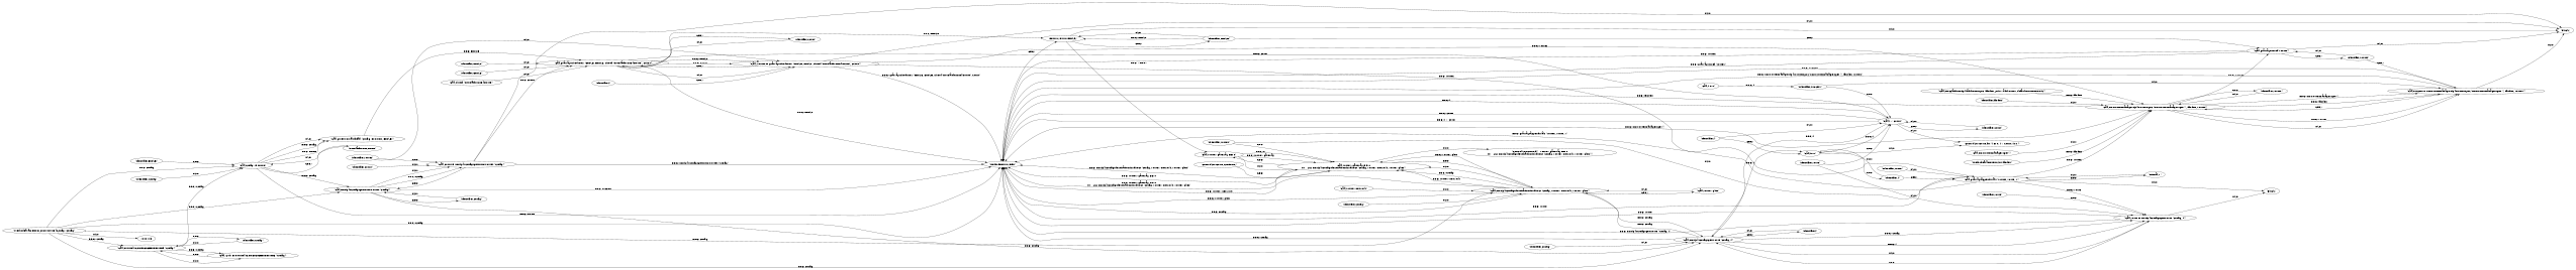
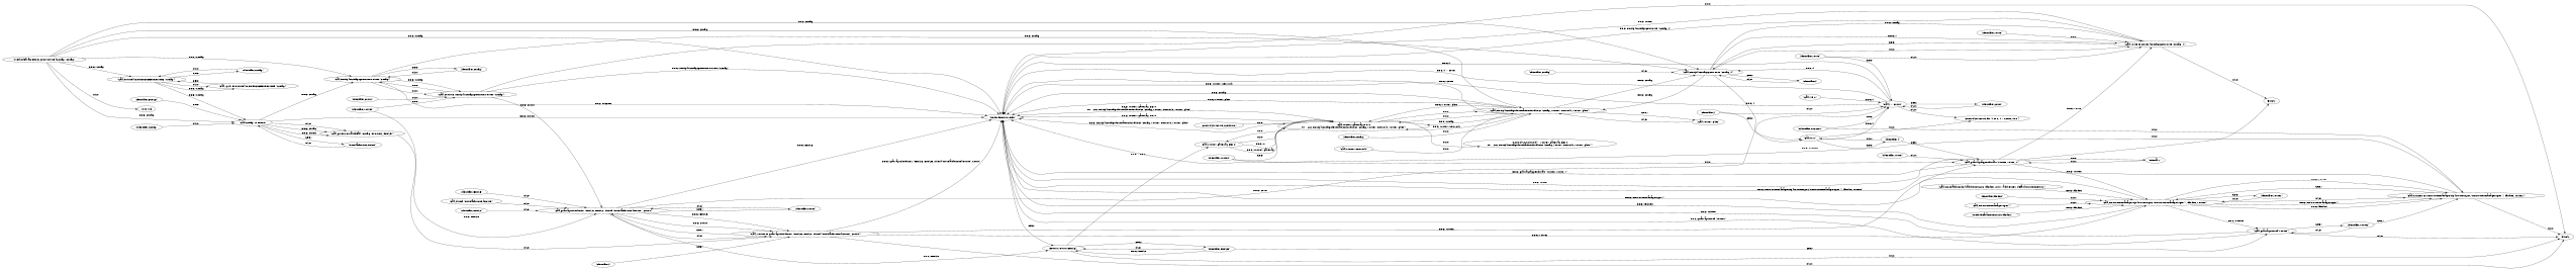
  digraph {
    rankdir=LR
    n1 [label="(Call,nm_ip4_config_get_num_routes (config))"]
    n2 [label="(Call,count = nm_ip4_config_get_num_routes (config))"]
    n3 [label="(Call,nm_ip4_config_get_route (config, i))"]
    n4 [label="(Identifier,config)"]
    n5 [label="(MethodReturn,RET)"]
    n6 [label="(Call,g_array_sized_new (FALSE, FALSE, sizeof (NMPlatformIP4Route), count))"]
    n7 [label="(Block,)"]
    n8 [label="(Call,nm_ip4_config_destination_is_direct (config, route->network, route->plen))"]
    n9 [label="(Call,i++)"]
    n10 [label="(Call,route = nm_ip4_config_get_route (config, i))"]
    n11 [label="(Identifier,i)"]
    n12 [label="(Return,return FALSE;)"]
    n13 [label="(Call,config != NULL)"]
    n14 [label="(Call,g_return_val_if_fail (config != NULL, FALSE))"]
    n15 [label="(NMPlatformIP,NULL)"]
    n16 [label="(Call,NM_IP4_CONFIG_GET_PRIVATE (config))"]
    n17 [label="(Identifier,config)"]
    n18 [label="(Call,*priv = NM_IP4_CONFIG_GET_PRIVATE (config))"]
    n19 [label="(MethodParameterIn,const NMIP4Config *config)"]
    1000103
    n21 [label="(Call,route->gateway == 0\n\t\t\t    && nm_ip4_config_destination_is_direct (config, route->network, route->plen))"]
    n22 [label="(Call,route->plen)"]
    n23 [label="(Call,*routes = g_array_sized_new (FALSE, FALSE, sizeof (NMPlatformIP4Route), count))"]
    n24 [label="(Call,i < count)"]
    n25 [label="(Identifier,count)"]
    n26 [label="(Call,g_array_append_vals (routes, route, 1))"]
    n27 [label="(Call,nm_route_manager_ip4_route_sync (nm_route_manager_get (), ifindex, routes))"]
    n28 [label="(Identifier,count)"]
    n29 [label="(ControlStructure,for (i = 0; i < count; i++))"]
    n30 [label="(Call,route->gateway == 0)"]
    n31 [label="(Identifier,FALSE)"]
    n32 [label="(Block,)"]
    n33 [label="(Literal,1)"]
    n34 [label="(Call,success = nm_route_manager_ip4_route_sync (nm_route_manager_get (), ifindex, routes))"]
    n35 [label="(Call,g_array_unref (routes))"]
    n36 [label="(Identifier,routes)"]
    n37 [label="(Identifier,routes)"]
    n38 [label="(Identifier,i)"]
    n39 [label="(ControlStructure,if (   route->gateway == 0\n\t\t\t    && nm_ip4_config_destination_is_direct (config, route->network, route->plen)))"]
    n40 [label="(Identifier,count)"]
    n41 [label="(Call,i = 0)"]
    n42 [label="(Identifier,config)"]
    n43 [label="(Identifier,route)"]
    n44 [label="(Identifier,i)"]
    n45 [label="(Call,sizeof (NMPlatformIP4Route))"]
    n46 [label="(Identifier,FALSE)"]
    n47 [label="(Identifier,FALSE)"]
    n48 [label="(MethodParameterIn,int ifindex)"]
    n49 [label="(Identifier,route)"]
    n50 [label="(Call,nm_platform_ip4_address_sync (ifindex, priv->addresses, default_route_metric))"]
    n51 [label="(Identifier,config)"]
    n52 [label="(Call,route->network)"]
    n53 [label="(Identifier,success)"]
    n54 [label="(Identifier,routes)"]
    n55 [label="(Identifier,i)"]
    n56 [label="(Identifier,route)"]
    n57 [label="(ControlStructure,continue;)"]
    n58 [label="(Identifier,config)"]
    n59 [label="(Identifier,routes)"]
    n60 [label="(Identifier,ifindex)"]
    n61 [label="(Identifier,FALSE)"]
    n62 [label="(Call,nm_route_manager_get ())"]
    n1 -> n2 [label="AST: "]
    n1 -> n2 [label="DDG: config"]
    n1 -> n3 [label="DDG: config"]
    n1 -> n4 [label="CFG: "]
    n1 -> n5 [label="DDG: success"]
    n2 -> n1 [label="CFG: "]
    n2 -> n5 [label="DDG: nm_ip4_config_get_num_routes (config)"]
    n2 -> n6 [label="DDG: count"]
    n2 -> n7 [label="AST: "]
-   n3 -> n5 [label="DDG: config"]
    n3 -> n8 [label="DDG: config"]
    n3 -> n9 [label="DDG: i"]
    n3 -> n10 [label="AST: "]
    n3 -> n10 [label="DDG: config"]
    n3 -> n10 [label="DDG: i"]
    n3 -> n11 [label="CFG: "]
    n4 -> n1 [label="AST: "]
    n5 -> n12 [label="CFG: "]
    n6 -> n5 [label="DDG: FALSE"]
    n6 -> n12 [label="DDG: FALSE"]
    n6 -> n23 [label="AST: "]
    n6 -> n23 [label="DDG: FALSE"]
    n6 -> n23 [label="DDG: count"]
    n6 -> n24 [label="DDG: count"]
    n6 -> n25 [label="CFG: "]
    n8 -> n3 [label="DDG: config"]
    n8 -> n5 [label="DDG: route->plen"]
    n8 -> n5 [label="DDG: route->network"]
    n8 -> n5 [label="DDG: config"]
    n8 -> n21 [label="AST: "]
    n8 -> n21 [label="DDG: config"]
    n8 -> n21 [label="DDG: route->network"]
    n8 -> n21 [label="DDG: route->plen"]
    n8 -> n22 [label="CFG: "]
    n9 -> n24 [label="DDG: i"]
    n9 -> n29 [label="AST: "]
    n9 -> n38 [label="CFG: "]
    n10 -> n3 [label="CFG: "]
    n10 -> n5 [label="DDG: nm_ip4_config_get_route (config, i)"]
    n10 -> n5 [label="DDG: route"]
    n10 -> n32 [label="AST: "]
    n11 -> n3 [label="AST: "]
    n12 -> n7 [label="AST: "]
    n12 -> n30 [label="DDG: <RET>"]
    n12 -> n31 [label="CFG: "]
    n13 -> n1 [label="DDG: config"]
    n13 -> n5 [label="DDG: NULL"]
    n13 -> n14 [label="AST: "]
    n13 -> n14 [label="DDG: config"]
    n13 -> n14 [label="DDG: NULL"]
    n13 -> n15 [label="CFG: "]
    n14 -> n6 [label="DDG: FALSE"]
    n15 -> n13 [label="AST: "]
    n16 -> n13 [label="DDG: config"]
    n16 -> n17 [label="CFG: "]
    n16 -> n18 [label="AST: "]
    n16 -> n18 [label="DDG: config"]
    n17 -> n16 [label="AST: "]
    n18 -> n16 [label="CFG: "]
    n19 -> n1 [label="DDG: config"]
    n19 -> n3 [label="DDG: config"]
    n19 -> n5 [label="DDG: config"]
    n19 -> n8 [label="DDG: config"]
    n19 -> n13 [label="DDG: config"]
    n19 -> n16 [label="DDG: config"]
    n19 -> 1000103 [label="AST: "]
    n21 -> n5 [label="DDG: route->gateway == 0\n\t\t\t    && nm_ip4_config_destination_is_direct (config, route->network, route->plen)"]
    n21 -> n5 [label="DDG: route->gateway == 0"]
    n21 -> n5 [label="DDG: nm_ip4_config_destination_is_direct (config, route->network, route->plen)"]
    n21 -> n8 [label="CFG: "]
    n21 -> n30 [label="CFG: "]
    n21 -> n39 [label="AST: "]
    n22 -> n8 [label="AST: "]
    n23 -> n5 [label="DDG: g_array_sized_new (FALSE, FALSE, sizeof (NMPlatformIP4Route), count)"]
    n23 -> n6 [label="CFG: "]
    n23 -> n7 [label="AST: "]
    n23 -> n26 [label="DDG: routes"]
    n23 -> n27 [label="DDG: routes"]
    n24 -> n3 [label="DDG: i"]
    n24 -> n5 [label="DDG: i"]
    n24 -> n5 [label="DDG: i < count"]
    n24 -> n5 [label="DDG: count"]
    n24 -> n28 [label="CFG: "]
    n24 -> n29 [label="AST: "]
    n25 -> n6 [label="AST: "]
    n26 -> n5 [label="DDG: route"]
    n26 -> n5 [label="DDG: g_array_append_vals (routes, route, 1)"]
    n26 -> n10 [label="DDG: route"]
    n26 -> n27 [label="DDG: routes"]
    n26 -> n32 [label="AST: "]
    n26 -> n33 [label="CFG: "]
    n27 -> n5 [label="DDG: ifindex"]
    n27 -> n5 [label="DDG: nm_route_manager_get ()"]
    n27 -> n34 [label="AST: "]
    n27 -> n34 [label="DDG: nm_route_manager_get ()"]
    n27 -> n34 [label="DDG: ifindex"]
    n27 -> n34 [label="DDG: routes"]
    n27 -> n35 [label="DDG: routes"]
    n27 -> n36 [label="CFG: "]
    n28 -> n24 [label="AST: "]
    n30 -> n21 [label="AST: "]
    n30 -> n21 [label="DDG: route->gateway"]
    n30 -> n21 [label="DDG: 0"]
    n31 -> n12 [label="AST: "]
    n31 -> n12 [label="DDG: FALSE"]
    n31 -> n35 [label="CFG: "]
    n33 -> n26 [label="AST: "]
    n34 -> n5 [label="DDG: nm_route_manager_ip4_route_sync (nm_route_manager_get (), ifindex, routes)"]
    n34 -> n5 [label="DDG: success"]
    n34 -> n7 [label="AST: "]
    n34 -> n27 [label="CFG: "]
    n35 -> n5 [label="DDG: routes"]
    n35 -> n5 [label="DDG: g_array_unref (routes)"]
    n35 -> n7 [label="AST: "]
    n35 -> n37 [label="CFG: "]
    n36 -> n27 [label="AST: "]
    n37 -> n34 [label="CFG: "]
    n37 -> n35 [label="AST: "]
    n38 -> n9 [label="AST: "]
    n38 -> n26 [label="CFG: "]
    n40 -> n2 [label="AST: "]
-   n41 -> n53 [label="DDG: i"]
+   n41 -> n24 [label="DDG: i"]
    n42 -> n13 [label="AST: "]
    n43 -> n26 [label="AST: "]
    n44 -> n9 [label="CFG: "]
    n44 -> n24 [label="AST: "]
    n45 -> n6 [label="AST: "]
    n46 -> n6 [label="AST: "]
    n47 -> n6 [label="AST: "]
    n48 -> n27 [label="DDG: ifindex"]
    n49 -> n10 [label="CFG: "]
    n50 -> n27 [label="DDG: ifindex"]
    n51 -> n8 [label="AST: "]
    n52 -> n8 [label="AST: "]
    n53 -> n24 [label="CFG: "]
    n53 -> n34 [label="AST: "]
    n54 -> n21 [label="CFG: "]
    n54 -> n26 [label="AST: "]
    n55 -> n23 [label="CFG: "]
    n56 -> n10 [label="AST: "]
    n56 -> n24 [label="CFG: "]
    n57 -> n21 [label="CFG: "]
    n58 -> n3 [label="AST: "]
    n59 -> n2 [label="CFG: "]
    n59 -> n23 [label="AST: "]
    n60 -> n27 [label="AST: "]
    n61 -> n13 [label="CFG: "]
    n62 -> n27 [label="AST: "]
  }
